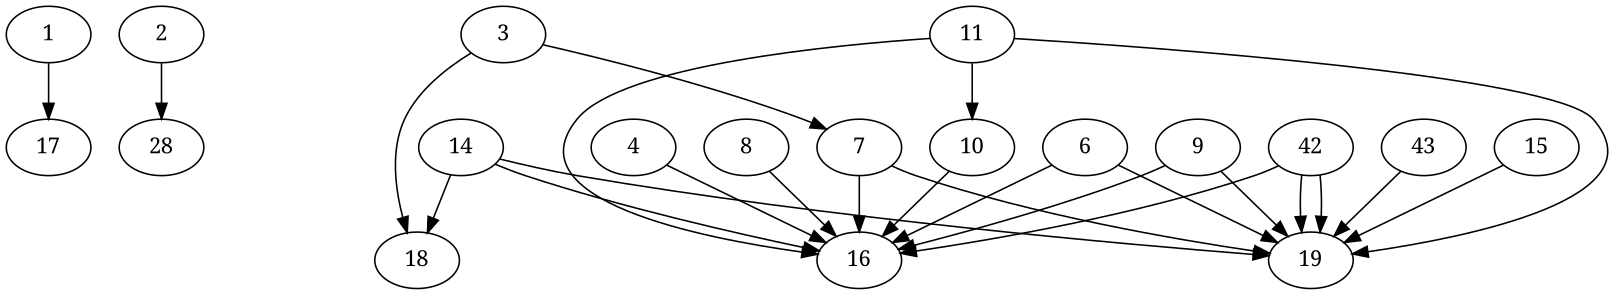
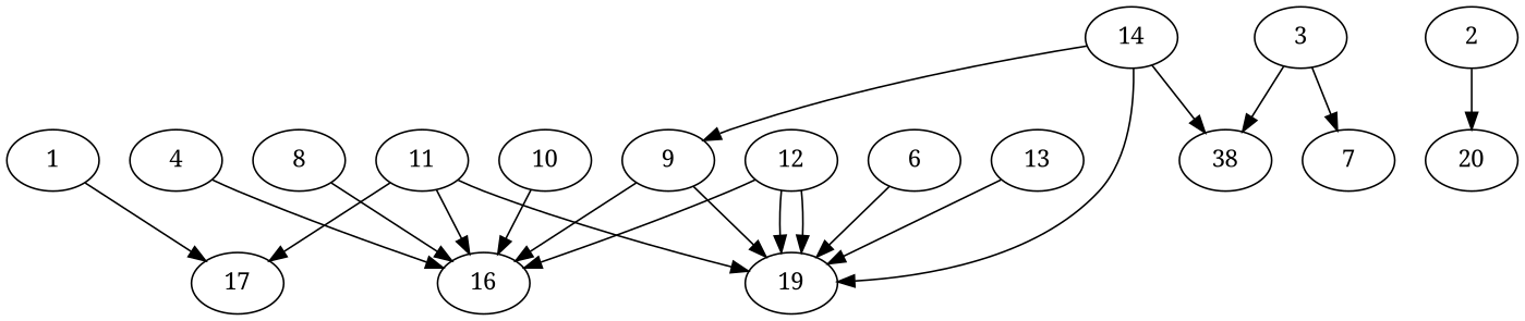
  digraph {
    fontname="Noto Serif"
    node [alpha=0.16 fontname="Noto Serif"]
    edge [fontname="Noto Serif"]
    1 [alpha=0.01 expect_size=29667328]
    17 [alpha=0.00 expect_size=38850560]
    2 [alpha=0.12 expect_size=31792128]
-   20 [alpha=0.15 expect_size=32931840 label=28]
+   20 [alpha=0.15 expect_size=32931840]
    3 [alpha=0.03 expect_size=33141760]
-   18 [alpha=0.01 expect_size=50234368]
+   18 [alpha=0.01 expect_size=50234368 label=38]
    7 [alpha=0.05 expect_size=42900480]
    16 [alpha=0.19 expect_size=28961792]
    4 [expect_size=36128768]
    19 [alpha=0.06 expect_size=36464640]
    6 [alpha=0.04 expect_size=48013312]
    8 [alpha=0.14 expect_size=15436800]
    9 [alpha=0.19 expect_size=18025472]
    10 [alpha=0.17 expect_size=37019648]
    11 [expect_size=21792768]
-   12 [alpha=0.06 expect_size=24685568 label=42]
-   13 [alpha=0.18 expect_size=5356544 label=43]
+   12 [alpha=0.06 expect_size=24685568]
+   13 [alpha=0.18 expect_size=5356544]
    14 [alpha=0.02 expect_size=13412352]
-   15 [expect_size=50380800]
    1 -> 17
    2 -> 20
    3 -> 18
    3 -> 7
-   7 -> 16
-   7 -> 19
    4 -> 16
-   6 -> 16
    6 -> 19
    8 -> 16
    9 -> 16
    9 -> 19
    10 -> 16
-   11 -> 10
+   11 -> 17
    11 -> 16
    11 -> 19
    12 -> 16
    12 -> 19
    12 -> 19
    13 -> 19
    14 -> 18
-   14 -> 16
+   14 -> 9
    14 -> 19
-   15 -> 19
  }
